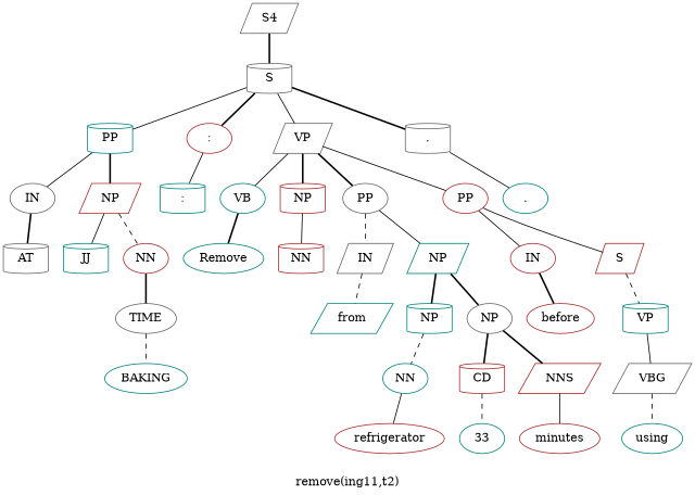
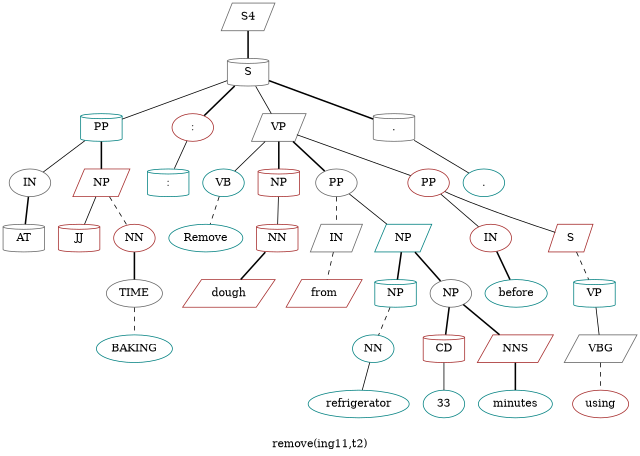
  graph {
    label="remove(ing11,t2)"
    node [color=brown shape=ellipse]
    edge [style=bold]
    n1 [color=gray40 label=S4 shape=parallelogram]
    n2 [color=gray40 label=S shape=cylinder]
    n3 [color=teal label=PP shape=cylinder]
    n4 [label=":"]
    n5 [color=gray40 label=VP shape=parallelogram]
    n6 [color=gray40 label="." shape=cylinder]
    n7 [color=gray40 label=IN]
    n8 [label=NP shape=parallelogram]
    n9 [color=teal label=":" shape=cylinder]
    n10 [color=teal label=VB]
    n11 [label=NP shape=cylinder]
    n12 [color=gray40 label=PP]
    n13 [label=PP]
    n14 [color=teal label="."]
    n15 [color=gray40 label=AT shape=cylinder]
-   n16 [color=teal label=JJ shape=cylinder]
+   n16 [label=JJ shape=cylinder]
    n17 [label=NN]
    n18 [color=gray40 label=TIME]
    n19 [color=teal label=BAKING]
    n20 [color=teal label=Remove]
    n21 [label=NN shape=cylinder]
    n22 [color=gray40 label=IN shape=parallelogram]
    n23 [color=teal label=NP shape=parallelogram]
    n24 [label=IN]
    n25 [label=S shape=parallelogram]
-   n27 [color=teal label=from shape=parallelogram]
+   n26 [label=dough shape=parallelogram]
+   n27 [label=from shape=parallelogram]
    n28 [color=teal label=NP shape=cylinder]
    n29 [color=gray40 label=NP]
    n30 [color=teal label=NN]
    n31 [label=CD shape=cylinder]
    n32 [label=NNS shape=parallelogram]
-   n33 [label=refrigerator]
+   n33 [color=teal label=refrigerator]
    n34 [color=teal label=33]
-   n35 [label=minutes]
-   n36 [label=before]
+   n35 [color=teal label=minutes]
+   n36 [color=teal label=before]
    n37 [color=teal label=VP shape=cylinder]
    n38 [color=gray40 label=VBG shape=parallelogram]
-   n39 [color=teal label=using]
+   n39 [label=using]
    n1 -- n2
    n2 -- n3 [style=solid]
    n2 -- n4
    n2 -- n5 [style=solid]
    n2 -- n6
    n3 -- n7 [style=solid]
    n3 -- n8
    n4 -- n9 [style=solid]
    n5 -- n10 [style=solid]
    n5 -- n11
    n5 -- n12
    n5 -- n13 [style=solid]
    n6 -- n14 [style=solid]
    n7 -- n15
    n8 -- n16 [style=solid]
    n8 -- n17 [style=dashed]
-   n10 -- n20
+   n10 -- n20 [style=dashed]
    n11 -- n21 [style=solid]
    n12 -- n22 [style=dashed]
    n12 -- n23 [style=solid]
    n13 -- n24 [style=solid]
    n13 -- n25 [style=solid]
    n17 -- n18
    n18 -- n19 [style=dashed]
+   n21 -- n26
    n22 -- n27 [style=dashed]
    n23 -- n28
    n23 -- n29
    n24 -- n36
    n25 -- n37 [style=dashed]
    n28 -- n30 [style=dashed]
    n29 -- n31
    n29 -- n32
    n30 -- n33 [style=solid]
-   n31 -- n34 [style=dashed]
-   n32 -- n35 [style=solid]
+   n31 -- n34 [style=solid]
+   n32 -- n35
    n37 -- n38 [style=solid]
    n38 -- n39 [style=dashed]
  }
